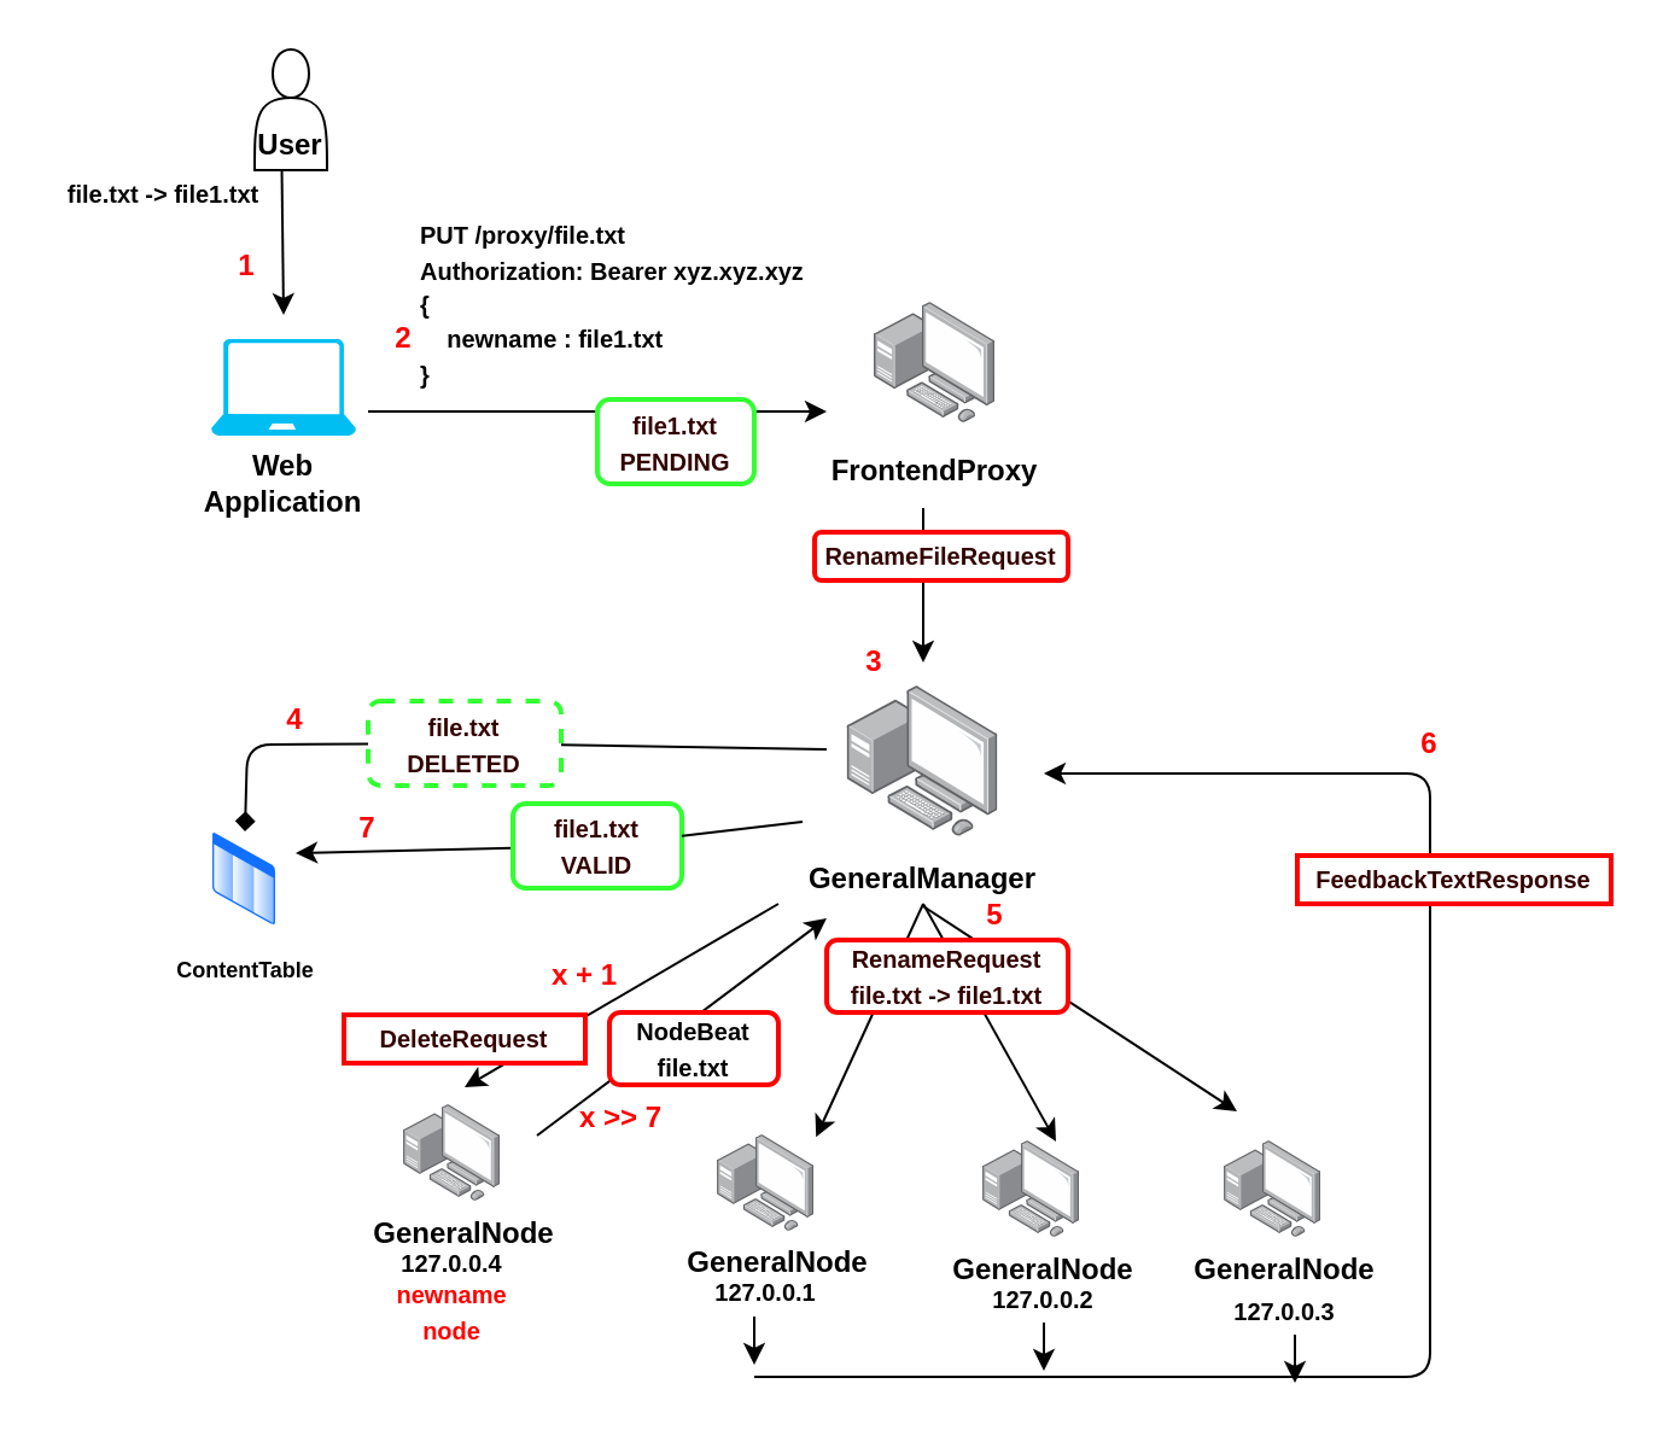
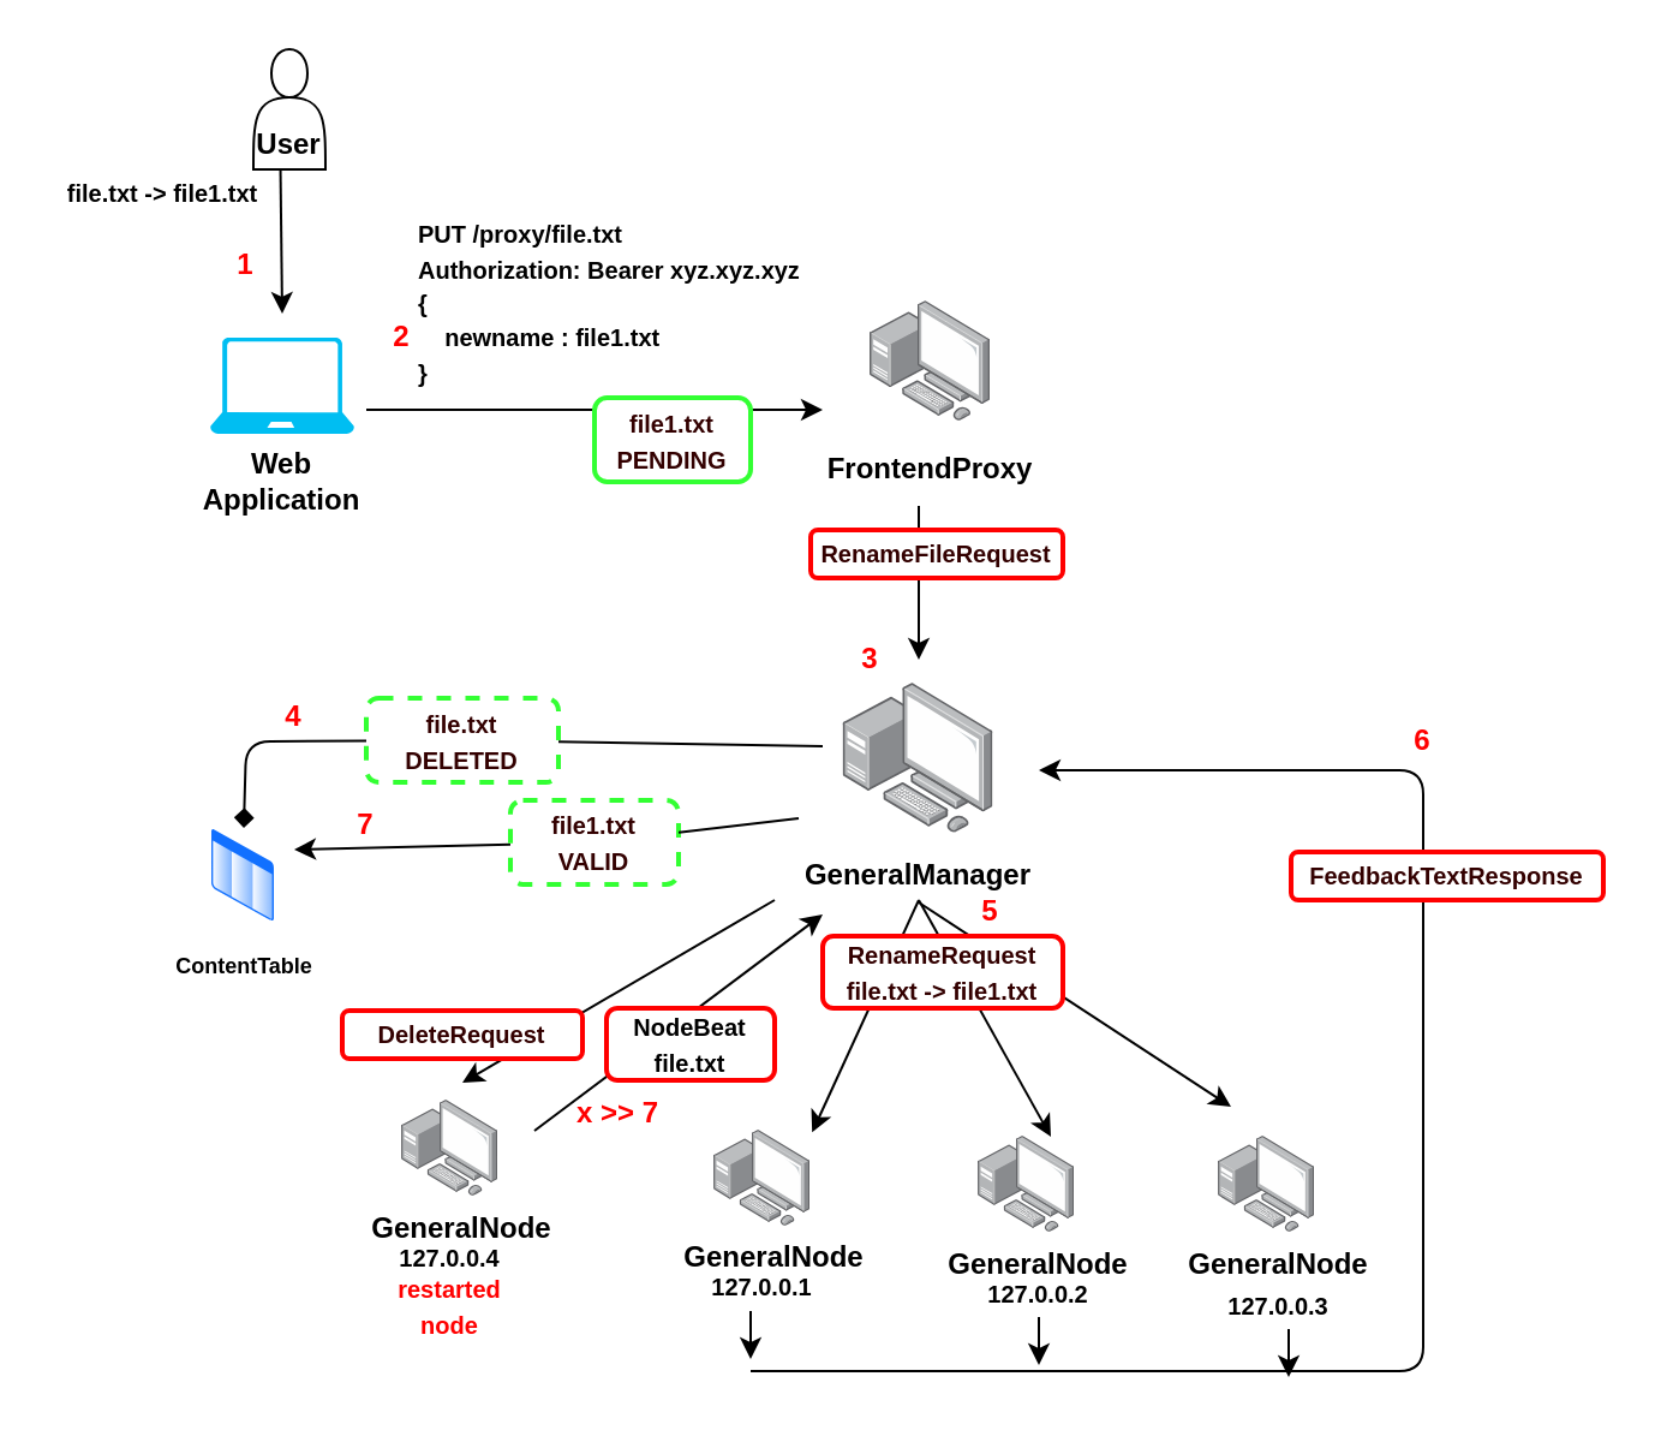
  <mxCell id="0" />
  <mxCell id="1" parent="0" />
  <mxCell id="2" value="" style="group" parent="1" vertex="1" connectable="0"><mxGeometry x="332" y="284" width="100.0" height="90" as="geometry" /></mxCell>
  <mxCell id="3" value="" style="points=[];aspect=fixed;html=1;align=center;shadow=0;dashed=0;image;image=img/lib/allied_telesis/computer_and_terminals/Personal_Computer_with_Server.svg;" parent="2" vertex="1"><mxGeometry x="18.8" width="62.4" height="62.4" as="geometry" /></mxCell>
  <mxCell id="4" value="&lt;b&gt;GeneralManager&lt;/b&gt;" style="text;html=1;strokeColor=none;fillColor=none;align=center;verticalAlign=middle;whiteSpace=wrap;rounded=0;" parent="2" vertex="1"><mxGeometry y="70" width="100" height="20" as="geometry" /></mxCell>
  <mxCell id="5" value="" style="endArrow=classic;html=1;" parent="2" edge="1"><mxGeometry width="50" height="50" relative="1" as="geometry"><mxPoint x="-10" y="90" as="sourcePoint" /><mxPoint x="-140" y="166" as="targetPoint" /></mxGeometry></mxCell>
  <mxCell id="6" value="" style="verticalLabelPosition=bottom;html=1;verticalAlign=top;align=center;strokeColor=none;fillColor=#00BEF2;shape=mxgraph.azure.laptop;pointerEvents=1;" parent="1" vertex="1"><mxGeometry x="87" y="140" width="60" height="40" as="geometry" /></mxCell>
  <mxCell id="7" value="&lt;b&gt;Web Application&lt;/b&gt;" style="text;html=1;strokeColor=none;fillColor=none;align=center;verticalAlign=middle;whiteSpace=wrap;rounded=0;" parent="1" vertex="1"><mxGeometry x="82" y="190" width="70" height="20" as="geometry" /></mxCell>
  <mxCell id="8" value="" style="endArrow=classic;html=1;exitX=1.013;exitY=-0.15;exitDx=0;exitDy=0;exitPerimeter=0;" parent="1" edge="1" source="30"><mxGeometry width="50" height="50" relative="1" as="geometry"><mxPoint x="22" y="80" as="sourcePoint" /><mxPoint x="117" y="130" as="targetPoint" /></mxGeometry></mxCell>
  <mxCell id="9" value="" style="group" parent="1" vertex="1" connectable="0"><mxGeometry x="342" y="115" width="90" height="90" as="geometry" /></mxCell>
  <mxCell id="10" value="" style="points=[];aspect=fixed;html=1;align=center;shadow=0;dashed=0;image;image=img/lib/allied_telesis/computer_and_terminals/Personal_Computer_with_Server.svg;" parent="9" vertex="1"><mxGeometry x="20" y="10" width="50" height="50" as="geometry" /></mxCell>
  <mxCell id="11" value="&lt;b&gt;FrontendProxy&lt;/b&gt;" style="text;html=1;strokeColor=none;fillColor=none;align=center;verticalAlign=middle;whiteSpace=wrap;rounded=0;" parent="9" vertex="1"><mxGeometry y="70" width="90.0" height="20" as="geometry" /></mxCell>
  <mxCell id="12" value="" style="endArrow=classic;html=1;" parent="1" edge="1"><mxGeometry width="50" height="50" relative="1" as="geometry"><mxPoint x="152" y="170" as="sourcePoint" /><mxPoint x="342" y="170" as="targetPoint" /></mxGeometry></mxCell>
  <mxCell id="13" value="&lt;b&gt;&lt;font color=&quot;#ff0000&quot;&gt;2&lt;/font&gt;&lt;/b&gt;" style="text;html=1;strokeColor=none;fillColor=none;align=center;verticalAlign=middle;whiteSpace=wrap;rounded=0;" parent="1" vertex="1"><mxGeometry x="147" y="130" width="40" height="20" as="geometry" /></mxCell>
  <mxCell id="14" value="&lt;b&gt;&lt;font style=&quot;font-size: 9px&quot;&gt;ContentTable&lt;/font&gt;&lt;/b&gt;" style="aspect=fixed;perimeter=ellipsePerimeter;html=1;align=center;shadow=0;dashed=0;spacingTop=3;image;image=img/lib/active_directory/list.svg;strokeWidth=1;" parent="1" vertex="1"><mxGeometry x="87" y="344" width="28" height="40" as="geometry" /></mxCell>
  <mxCell id="15" value="" style="group" parent="1" vertex="1" connectable="0"><mxGeometry x="282" y="470" width="80" height="95" as="geometry" /></mxCell>
  <mxCell id="16" value="" style="group" parent="15" vertex="1" connectable="0"><mxGeometry width="80" height="60" as="geometry" /></mxCell>
  <mxCell id="17" value="" style="points=[];aspect=fixed;html=1;align=center;shadow=0;dashed=0;image;image=img/lib/allied_telesis/computer_and_terminals/Personal_Computer_with_Server.svg;" parent="16" vertex="1"><mxGeometry x="15.04" width="40" height="40" as="geometry" /></mxCell>
  <mxCell id="18" value="&lt;b&gt;GeneralNode&lt;/b&gt;" style="text;html=1;strokeColor=none;fillColor=none;align=center;verticalAlign=middle;whiteSpace=wrap;rounded=0;" parent="16" vertex="1"><mxGeometry y="46.667" width="80.0" height="13.333" as="geometry" /></mxCell>
  <mxCell id="19" value="&lt;font style=&quot;font-size: 10px&quot;&gt;&lt;b&gt;127.0.0.1&lt;/b&gt;&lt;/font&gt;" style="text;html=1;strokeColor=none;fillColor=none;align=center;verticalAlign=middle;whiteSpace=wrap;rounded=0;" parent="15" vertex="1"><mxGeometry x="15" y="55" width="40" height="20" as="geometry" /></mxCell>
  <mxCell id="20" value="" style="group" parent="1" vertex="1" connectable="0"><mxGeometry x="392" y="472.5" width="80" height="75" as="geometry" /></mxCell>
  <mxCell id="21" value="" style="group" parent="20" vertex="1" connectable="0"><mxGeometry width="80" height="60" as="geometry" /></mxCell>
  <mxCell id="22" value="" style="points=[];aspect=fixed;html=1;align=center;shadow=0;dashed=0;image;image=img/lib/allied_telesis/computer_and_terminals/Personal_Computer_with_Server.svg;" parent="21" vertex="1"><mxGeometry x="15.04" width="40" height="40" as="geometry" /></mxCell>
  <mxCell id="23" value="&lt;b&gt;GeneralNode&lt;/b&gt;" style="text;html=1;strokeColor=none;fillColor=none;align=center;verticalAlign=middle;whiteSpace=wrap;rounded=0;" parent="21" vertex="1"><mxGeometry y="46.667" width="80.0" height="13.333" as="geometry" /></mxCell>
  <mxCell id="24" value="&lt;font style=&quot;font-size: 10px&quot;&gt;&lt;b&gt;127.0.0.2&lt;/b&gt;&lt;/font&gt;" style="text;html=1;strokeColor=none;fillColor=none;align=center;verticalAlign=middle;whiteSpace=wrap;rounded=0;" parent="20" vertex="1"><mxGeometry x="20" y="55" width="40" height="20" as="geometry" /></mxCell>
  <mxCell id="25" value="" style="group" parent="1" vertex="1" connectable="0"><mxGeometry x="492" y="472.5" width="80" height="80" as="geometry" /></mxCell>
  <mxCell id="26" value="" style="group" parent="25" vertex="1" connectable="0"><mxGeometry width="80" height="60" as="geometry" /></mxCell>
  <mxCell id="27" value="" style="points=[];aspect=fixed;html=1;align=center;shadow=0;dashed=0;image;image=img/lib/allied_telesis/computer_and_terminals/Personal_Computer_with_Server.svg;" parent="26" vertex="1"><mxGeometry x="15.04" width="40" height="40" as="geometry" /></mxCell>
  <mxCell id="28" value="&lt;b&gt;GeneralNode&lt;/b&gt;" style="text;html=1;strokeColor=none;fillColor=none;align=center;verticalAlign=middle;whiteSpace=wrap;rounded=0;" parent="26" vertex="1"><mxGeometry y="46.667" width="80.0" height="13.333" as="geometry" /></mxCell>
  <mxCell id="29" value="&lt;font style=&quot;font-size: 10px&quot;&gt;&lt;b&gt;127.0.0.3&lt;/b&gt;&lt;/font&gt;" style="text;html=1;strokeColor=none;fillColor=none;align=center;verticalAlign=middle;whiteSpace=wrap;rounded=0;" parent="25" vertex="1"><mxGeometry x="20" y="60" width="40" height="20" as="geometry" /></mxCell>
  <mxCell id="30" value="&lt;b&gt;&lt;font style=&quot;font-size: 10px&quot;&gt;file.txt -&amp;gt; file1.txt&lt;/font&gt;&lt;/b&gt;" style="text;html=1;strokeColor=none;fillColor=none;align=center;verticalAlign=middle;whiteSpace=wrap;rounded=0;" parent="1" vertex="1"><mxGeometry x="20" y="70" width="95" height="20" as="geometry" /></mxCell>
  <mxCell id="31" value="&lt;b&gt;&lt;font style=&quot;font-size: 10px&quot;&gt;PUT /proxy/file.txt&lt;br&gt;Authorization: Bearer xyz.xyz.xyz&lt;br&gt;{&lt;br&gt;&amp;nbsp; &amp;nbsp; newname : file1.txt&lt;br&gt;}&lt;br&gt;&lt;br&gt;&lt;br&gt;&lt;/font&gt;&lt;/b&gt;" style="text;html=1;strokeColor=none;fillColor=none;align=left;verticalAlign=middle;whiteSpace=wrap;rounded=0;" parent="1" vertex="1"><mxGeometry x="172" y="130" width="170" height="20" as="geometry" /></mxCell>
  <mxCell id="32" value="&lt;b&gt;&lt;font color=&quot;#ff0000&quot;&gt;1&lt;/font&gt;&lt;/b&gt;" style="text;html=1;strokeColor=none;fillColor=none;align=center;verticalAlign=middle;whiteSpace=wrap;rounded=0;" parent="1" vertex="1"><mxGeometry x="82" y="100" width="40" height="20" as="geometry" /></mxCell>
  <mxCell id="33" value="" style="endArrow=classic;html=1;entryX=1;entryY=0.5;entryDx=0;entryDy=0;" parent="1" target="34" edge="1"><mxGeometry width="50" height="50" relative="1" as="geometry"><mxPoint x="382" y="210" as="sourcePoint" /><mxPoint x="382" y="270" as="targetPoint" /></mxGeometry></mxCell>
  <mxCell id="34" value="&lt;b&gt;&lt;font color=&quot;#ff0000&quot;&gt;3&lt;/font&gt;&lt;/b&gt;" style="text;html=1;strokeColor=none;fillColor=none;align=center;verticalAlign=middle;whiteSpace=wrap;rounded=0;" parent="1" vertex="1"><mxGeometry x="342" y="264" width="40" height="20" as="geometry" /></mxCell>
  <mxCell id="35" value="" style="endArrow=diamond;html=1;startArrow=none;entryX=0.5;entryY=0;entryDx=0;entryDy=0;" parent="1" source="54" target="14" edge="1"><mxGeometry width="50" height="50" relative="1" as="geometry"><mxPoint x="342" y="310" as="sourcePoint" /><mxPoint x="92" y="310" as="targetPoint" /><Array as="points"><mxPoint x="102" y="308" /></Array></mxGeometry></mxCell>
  <mxCell id="36" value="&lt;b&gt;&lt;font style=&quot;font-size: 10px&quot; color=&quot;#330000&quot;&gt;RenameFileRequest&lt;/font&gt;&lt;/b&gt;" style="rounded=1;whiteSpace=wrap;html=1;strokeColor=#FF0000;strokeWidth=2;" parent="1" vertex="1"><mxGeometry x="337" y="220" width="105" height="20" as="geometry" /></mxCell>
  <mxCell id="37" value="&lt;b&gt;&lt;font color=&quot;#ff0000&quot;&gt;4&lt;/font&gt;&lt;/b&gt;" style="text;html=1;strokeColor=none;fillColor=none;align=center;verticalAlign=middle;whiteSpace=wrap;rounded=0;" parent="1" vertex="1"><mxGeometry x="102" y="290" width="40" height="16" as="geometry" /></mxCell>
  <mxCell id="38" value="" style="endArrow=classic;html=1;exitX=0.5;exitY=1;exitDx=0;exitDy=0;entryX=1.014;entryY=0.017;entryDx=0;entryDy=0;entryPerimeter=0;" parent="1" source="4" target="17" edge="1"><mxGeometry width="50" height="50" relative="1" as="geometry"><mxPoint x="372" y="380" as="sourcePoint" /><mxPoint x="302" y="460" as="targetPoint" /></mxGeometry></mxCell>
  <mxCell id="39" value="" style="endArrow=classic;html=1;exitX=0.5;exitY=1;exitDx=0;exitDy=0;entryX=0.749;entryY=0;entryDx=0;entryDy=0;entryPerimeter=0;" parent="1" source="4" target="22" edge="1"><mxGeometry width="50" height="50" relative="1" as="geometry"><mxPoint x="387" y="450" as="sourcePoint" /><mxPoint x="437" y="400" as="targetPoint" /></mxGeometry></mxCell>
  <mxCell id="40" value="" style="endArrow=classic;html=1;" parent="1" edge="1"><mxGeometry width="50" height="50" relative="1" as="geometry"><mxPoint x="382" y="375" as="sourcePoint" /><mxPoint x="512" y="460" as="targetPoint" /></mxGeometry></mxCell>
  <mxCell id="41" value="&lt;b&gt;&lt;font color=&quot;#ff0000&quot;&gt;5&lt;/font&gt;&lt;/b&gt;" style="text;html=1;strokeColor=none;fillColor=none;align=center;verticalAlign=middle;whiteSpace=wrap;rounded=0;" parent="1" vertex="1"><mxGeometry x="392" y="369" width="40" height="20" as="geometry" /></mxCell>
  <mxCell id="42" value="" style="group" parent="1" vertex="1" connectable="0"><mxGeometry x="152" y="457.5" width="80" height="95" as="geometry" /></mxCell>
  <mxCell id="43" value="" style="group" parent="42" vertex="1" connectable="0"><mxGeometry width="80" height="60" as="geometry" /></mxCell>
  <mxCell id="44" value="" style="points=[];aspect=fixed;html=1;align=center;shadow=0;dashed=0;image;image=img/lib/allied_telesis/computer_and_terminals/Personal_Computer_with_Server.svg;" parent="43" vertex="1"><mxGeometry x="15.04" width="40" height="40" as="geometry" /></mxCell>
  <mxCell id="45" value="&lt;b&gt;GeneralNode&lt;/b&gt;" style="text;html=1;strokeColor=none;fillColor=none;align=center;verticalAlign=middle;whiteSpace=wrap;rounded=0;" parent="43" vertex="1"><mxGeometry y="46.667" width="80.0" height="13.333" as="geometry" /></mxCell>
  <mxCell id="46" value="&lt;font style=&quot;font-size: 10px&quot;&gt;&lt;b&gt;127.0.0.4&lt;/b&gt;&lt;/font&gt;" style="text;html=1;strokeColor=none;fillColor=none;align=center;verticalAlign=middle;whiteSpace=wrap;rounded=0;" parent="42" vertex="1"><mxGeometry x="15" y="55" width="40" height="20" as="geometry" /></mxCell>
- <mxCell id="47" value="&lt;font style=&quot;font-size: 10px&quot; color=&quot;#ff0000&quot;&gt;&lt;b&gt;newname node&lt;/b&gt;&lt;/font&gt;" style="text;html=1;strokeColor=none;fillColor=none;align=center;verticalAlign=middle;whiteSpace=wrap;rounded=0;" parent="42" vertex="1"><mxGeometry x="15" y="75" width="40" height="20" as="geometry" /></mxCell>
+ <mxCell id="47" value="&lt;font style=&quot;font-size: 10px&quot; color=&quot;#ff0000&quot;&gt;&lt;b&gt;restarted node&lt;/b&gt;&lt;/font&gt;" style="text;html=1;strokeColor=none;fillColor=none;align=center;verticalAlign=middle;whiteSpace=wrap;rounded=0;" parent="42" vertex="1"><mxGeometry x="15" y="75" width="40" height="20" as="geometry" /></mxCell>
  <mxCell id="48" value="" style="endArrow=classic;html=1;" parent="1" edge="1"><mxGeometry width="50" height="50" relative="1" as="geometry"><mxPoint x="222" y="470" as="sourcePoint" /><mxPoint x="342" y="380" as="targetPoint" /></mxGeometry></mxCell>
  <mxCell id="49" value="&lt;b style=&quot;font-size: 10px&quot;&gt;NodeBeat&lt;br&gt;file.txt&lt;/b&gt;" style="rounded=1;whiteSpace=wrap;html=1;strokeWidth=2;strokeColor=#FF0000;" parent="1" vertex="1"><mxGeometry x="252" y="419" width="70" height="30" as="geometry" /></mxCell>
  <mxCell id="50" value="&lt;font color=&quot;#ff0000&quot;&gt;&lt;b&gt;x &amp;gt;&amp;gt; 7&lt;br&gt;&lt;/b&gt;&lt;/font&gt;" style="text;html=1;strokeColor=none;fillColor=none;align=center;verticalAlign=middle;whiteSpace=wrap;rounded=0;" parent="1" vertex="1"><mxGeometry x="237" y="452.5" width="40" height="20" as="geometry" /></mxCell>
  <mxCell id="51" value="&lt;b&gt;&lt;font style=&quot;font-size: 10px&quot; color=&quot;#330000&quot;&gt;RenameRequest&lt;br&gt;file.txt -&amp;gt; file1.txt&lt;br&gt;&lt;/font&gt;&lt;/b&gt;" style="rounded=1;whiteSpace=wrap;html=1;strokeColor=#FF0000;strokeWidth=2;" parent="1" vertex="1"><mxGeometry x="342" y="389" width="100" height="30" as="geometry" /></mxCell>
- <mxCell id="52" value="&lt;b&gt;&lt;font style=&quot;font-size: 10px&quot; color=&quot;#330000&quot;&gt;DeleteRequest&lt;/font&gt;&lt;/b&gt;" style="whiteSpace=wrap;html=1;strokeColor=#FF0000;strokeWidth=2;rounded=0;" parent="1" vertex="1"><mxGeometry x="142" y="420" width="100" height="20" as="geometry" /></mxCell>
- <mxCell id="53" value="&lt;font color=&quot;#ff0000&quot;&gt;&lt;b&gt;x + 1&lt;br&gt;&lt;/b&gt;&lt;/font&gt;" style="text;html=1;strokeColor=none;fillColor=none;align=center;verticalAlign=middle;whiteSpace=wrap;rounded=0;" parent="1" vertex="1"><mxGeometry x="222" y="394" width="40" height="20" as="geometry" /></mxCell>
+ <mxCell id="52" value="&lt;b&gt;&lt;font style=&quot;font-size: 10px&quot; color=&quot;#330000&quot;&gt;DeleteRequest&lt;/font&gt;&lt;/b&gt;" style="rounded=1;whiteSpace=wrap;html=1;strokeColor=#FF0000;strokeWidth=2;" parent="1" vertex="1"><mxGeometry x="142" y="420" width="100" height="20" as="geometry" /></mxCell>
  <mxCell id="54" value="&lt;font color=&quot;#330000&quot;&gt;&lt;span style=&quot;font-size: 10px&quot;&gt;&lt;b&gt;file.txt&lt;br&gt;DELETED&lt;br&gt;&lt;/b&gt;&lt;/span&gt;&lt;/font&gt;" style="rounded=1;whiteSpace=wrap;html=1;strokeWidth=2;strokeColor=#33FF33;dashed=1;" parent="1" vertex="1"><mxGeometry x="152" y="290" width="80" height="35" as="geometry" /></mxCell>
  <mxCell id="55" value="" style="endArrow=none;html=1;" parent="1" target="54" edge="1"><mxGeometry width="50" height="50" relative="1" as="geometry"><mxPoint x="342" y="310" as="sourcePoint" /><mxPoint x="192" y="310" as="targetPoint" /></mxGeometry></mxCell>
  <mxCell id="56" value="&lt;font color=&quot;#330000&quot;&gt;&lt;span style=&quot;font-size: 10px&quot;&gt;&lt;b&gt;file1.txt&lt;br&gt;PENDING&lt;br&gt;&lt;/b&gt;&lt;/span&gt;&lt;/font&gt;" style="rounded=1;whiteSpace=wrap;html=1;strokeWidth=2;strokeColor=#33FF33;" parent="1" vertex="1"><mxGeometry x="247" y="165" width="65" height="35" as="geometry" /></mxCell>
  <mxCell id="57" value="" style="endArrow=classic;html=1;" parent="1" edge="1"><mxGeometry width="50" height="50" relative="1" as="geometry"><mxPoint x="312" y="570" as="sourcePoint" /><mxPoint x="432" y="320" as="targetPoint" /><Array as="points"><mxPoint x="592" y="570" /><mxPoint x="592" y="320" /></Array></mxGeometry></mxCell>
  <mxCell id="58" value="" style="endArrow=classic;html=1;" parent="1" edge="1"><mxGeometry width="50" height="50" relative="1" as="geometry"><mxPoint x="312" y="545" as="sourcePoint" /><mxPoint x="312" y="565" as="targetPoint" /></mxGeometry></mxCell>
  <mxCell id="59" value="" style="endArrow=classic;html=1;" parent="1" edge="1"><mxGeometry width="50" height="50" relative="1" as="geometry"><mxPoint x="432" y="547.5" as="sourcePoint" /><mxPoint x="432" y="567.5" as="targetPoint" /></mxGeometry></mxCell>
  <mxCell id="60" value="" style="endArrow=classic;html=1;" parent="1" edge="1"><mxGeometry width="50" height="50" relative="1" as="geometry"><mxPoint x="536" y="552.5" as="sourcePoint" /><mxPoint x="536" y="572.5" as="targetPoint" /></mxGeometry></mxCell>
- <mxCell id="61" value="&lt;b&gt;&lt;font style=&quot;font-size: 10px&quot; color=&quot;#330000&quot;&gt;FeedbackTextResponse&lt;/font&gt;&lt;/b&gt;" style="whiteSpace=wrap;html=1;strokeColor=#FF0000;strokeWidth=2;rounded=0;" parent="1" vertex="1"><mxGeometry x="537" y="354" width="130" height="20" as="geometry" /></mxCell>
+ <mxCell id="61" value="&lt;b&gt;&lt;font style=&quot;font-size: 10px&quot; color=&quot;#330000&quot;&gt;FeedbackTextResponse&lt;/font&gt;&lt;/b&gt;" style="rounded=1;whiteSpace=wrap;html=1;strokeColor=#FF0000;strokeWidth=2;" parent="1" vertex="1"><mxGeometry x="537" y="354" width="130" height="20" as="geometry" /></mxCell>
  <mxCell id="62" value="&lt;b&gt;&lt;font color=&quot;#ff0000&quot;&gt;6&lt;/font&gt;&lt;/b&gt;" style="text;html=1;strokeColor=none;fillColor=none;align=center;verticalAlign=middle;whiteSpace=wrap;rounded=0;" parent="1" vertex="1"><mxGeometry x="572" y="297.5" width="40" height="20" as="geometry" /></mxCell>
  <mxCell id="63" value="" style="endArrow=classic;html=1;startArrow=none;" parent="1" source="65" edge="1"><mxGeometry width="50" height="50" relative="1" as="geometry"><mxPoint x="332" y="340" as="sourcePoint" /><mxPoint x="122" y="353" as="targetPoint" /></mxGeometry></mxCell>
  <mxCell id="64" value="&lt;b&gt;&lt;font color=&quot;#ff0000&quot;&gt;7&lt;/font&gt;&lt;/b&gt;" style="text;html=1;strokeColor=none;fillColor=none;align=center;verticalAlign=middle;whiteSpace=wrap;rounded=0;" parent="1" vertex="1"><mxGeometry x="132" y="332.5" width="40" height="20" as="geometry" /></mxCell>
- <mxCell id="65" value="&lt;font color=&quot;#330000&quot;&gt;&lt;span style=&quot;font-size: 10px&quot;&gt;&lt;b&gt;file1.txt&lt;br&gt;VALID&lt;br&gt;&lt;/b&gt;&lt;/span&gt;&lt;/font&gt;" style="rounded=1;whiteSpace=wrap;html=1;strokeWidth=2;strokeColor=#33FF33;" parent="1" vertex="1"><mxGeometry x="212" y="332.5" width="70" height="35" as="geometry" /></mxCell>
+ <mxCell id="65" value="&lt;font color=&quot;#330000&quot;&gt;&lt;span style=&quot;font-size: 10px&quot;&gt;&lt;b&gt;file1.txt&lt;br&gt;VALID&lt;br&gt;&lt;/b&gt;&lt;/span&gt;&lt;/font&gt;" style="rounded=1;whiteSpace=wrap;html=1;strokeWidth=2;strokeColor=#33FF33;dashed=1;" parent="1" vertex="1"><mxGeometry x="212" y="332.5" width="70" height="35" as="geometry" /></mxCell>
  <mxCell id="66" value="" style="endArrow=none;html=1;" parent="1" target="65" edge="1"><mxGeometry width="50" height="50" relative="1" as="geometry"><mxPoint x="332" y="340" as="sourcePoint" /><mxPoint x="89" y="364" as="targetPoint" /></mxGeometry></mxCell>
  <mxCell id="67" value="" style="group" vertex="1" connectable="0" parent="1"><mxGeometry x="100" y="20" width="40" height="50" as="geometry" /></mxCell>
  <mxCell id="68" value="" style="shape=actor;whiteSpace=wrap;html=1;" parent="67" vertex="1"><mxGeometry x="5" width="30" height="50" as="geometry" /></mxCell>
  <mxCell id="69" value="&lt;b&gt;User&lt;/b&gt;" style="text;html=1;strokeColor=none;fillColor=none;align=center;verticalAlign=middle;whiteSpace=wrap;rounded=0;" parent="67" vertex="1"><mxGeometry y="30" width="40" height="20" as="geometry" /></mxCell>
